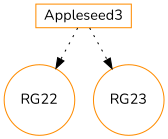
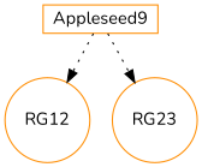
  digraph {
    fontname=Nunito
    node [color=darkorange fontname=Nunito shape=circle]
    edge [fontname=Nunito style=dotted]
-   n1 [label=RG22]
-   n2 [height=0.01 label=Appleseed3 shape=box width=1]
+   n1 [label=RG12]
+   n2 [height=0.01 label=Appleseed9 shape=box width=1]
    n3 [label=RG23]
    n2 -> n1
    n2 -> n3
  }
